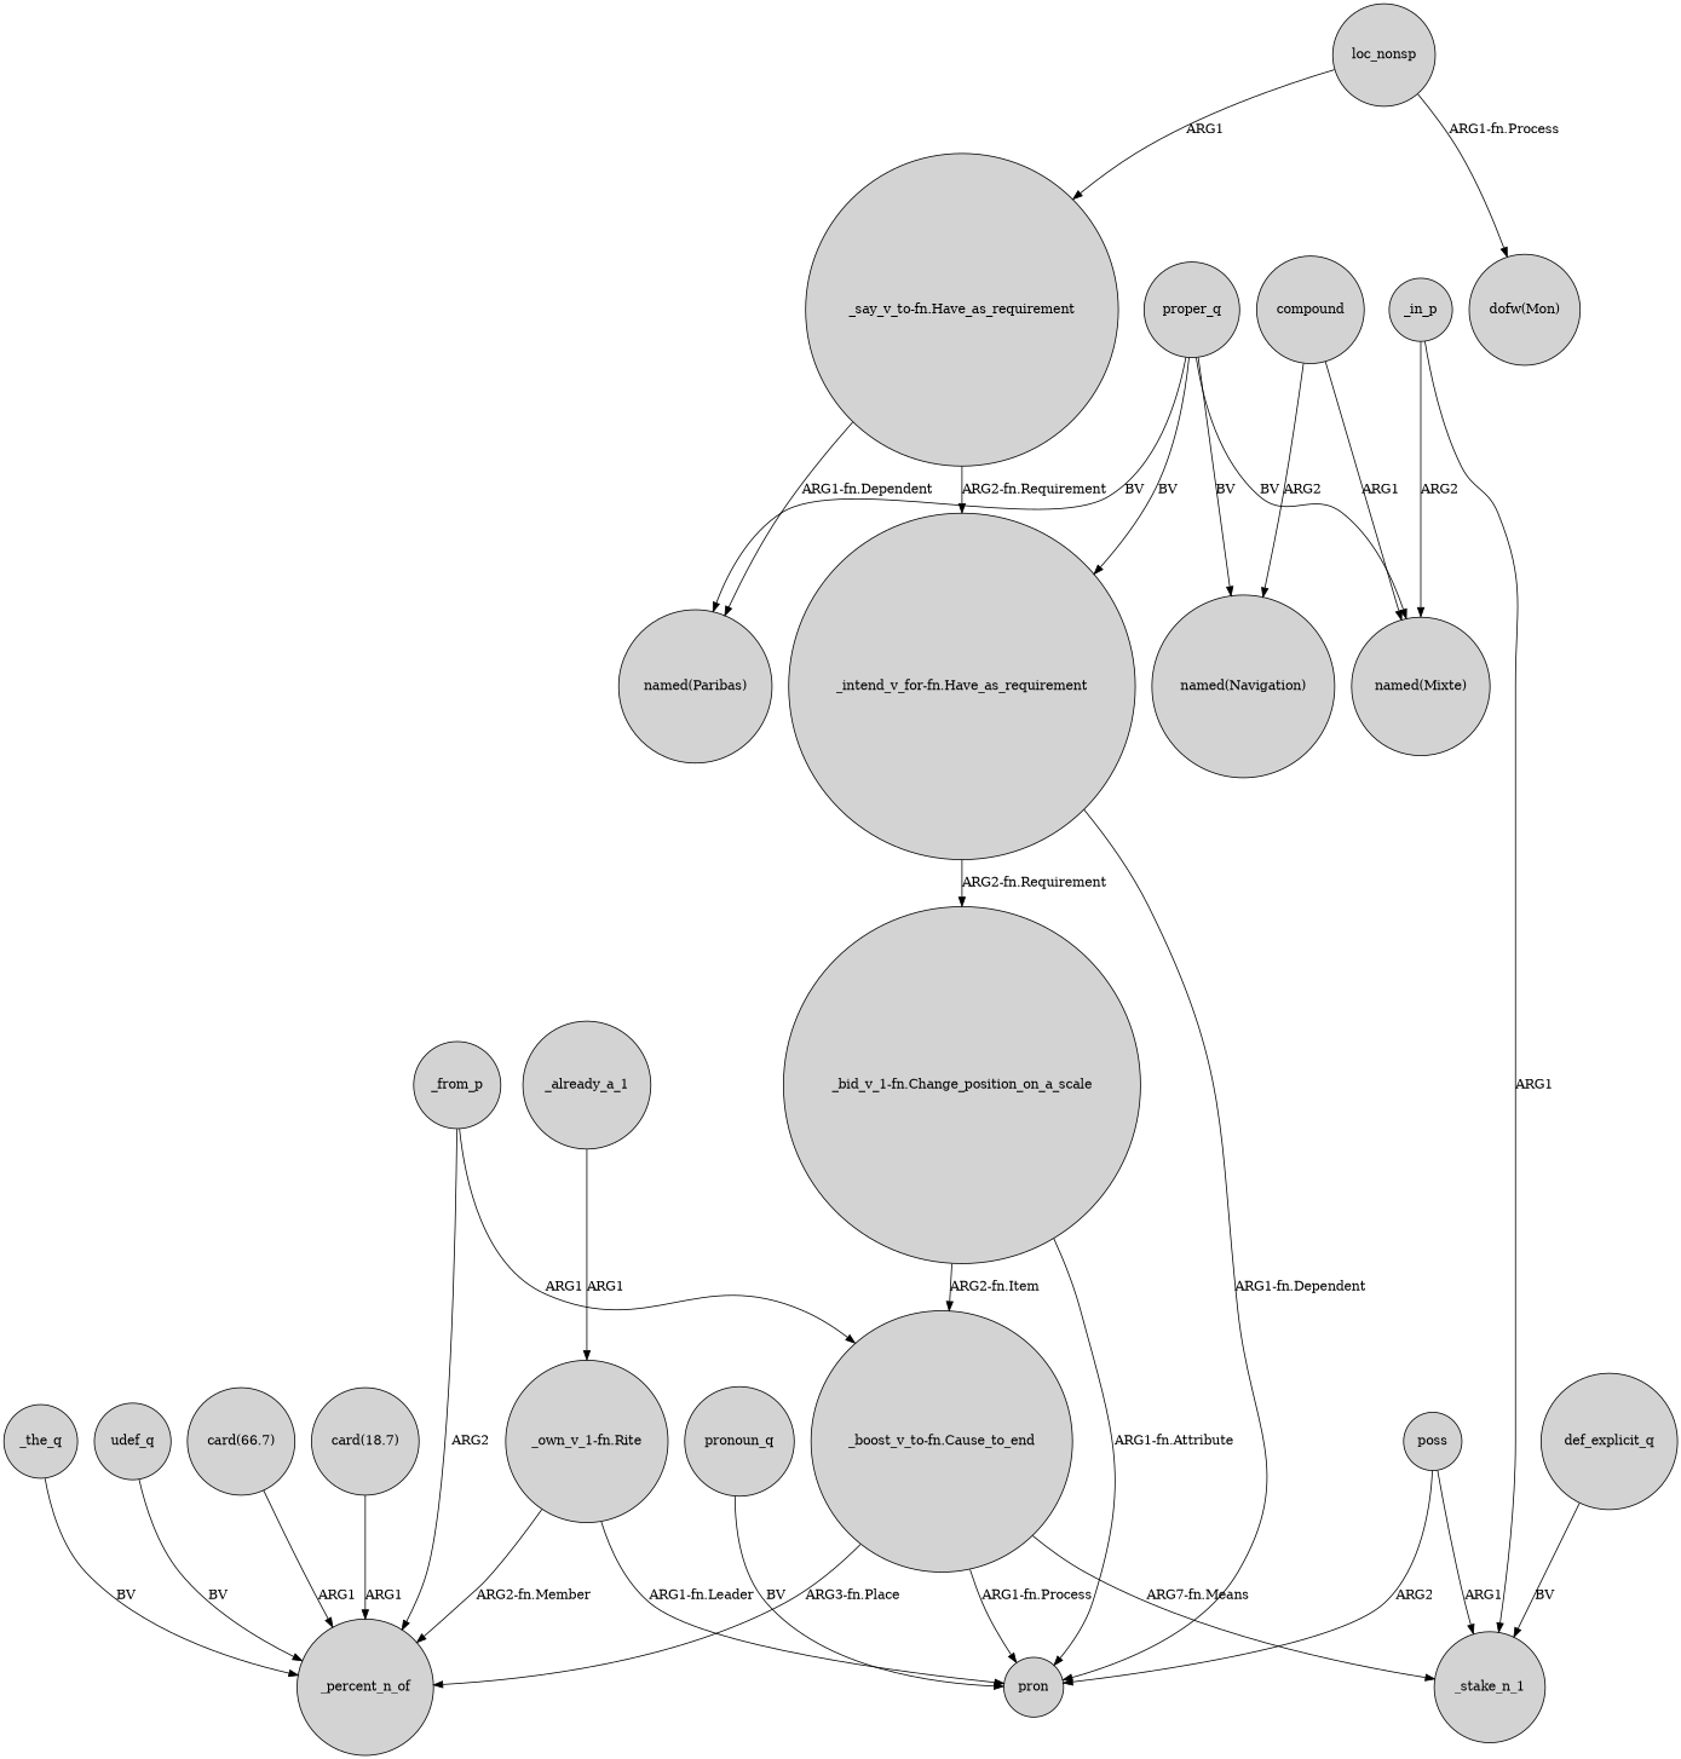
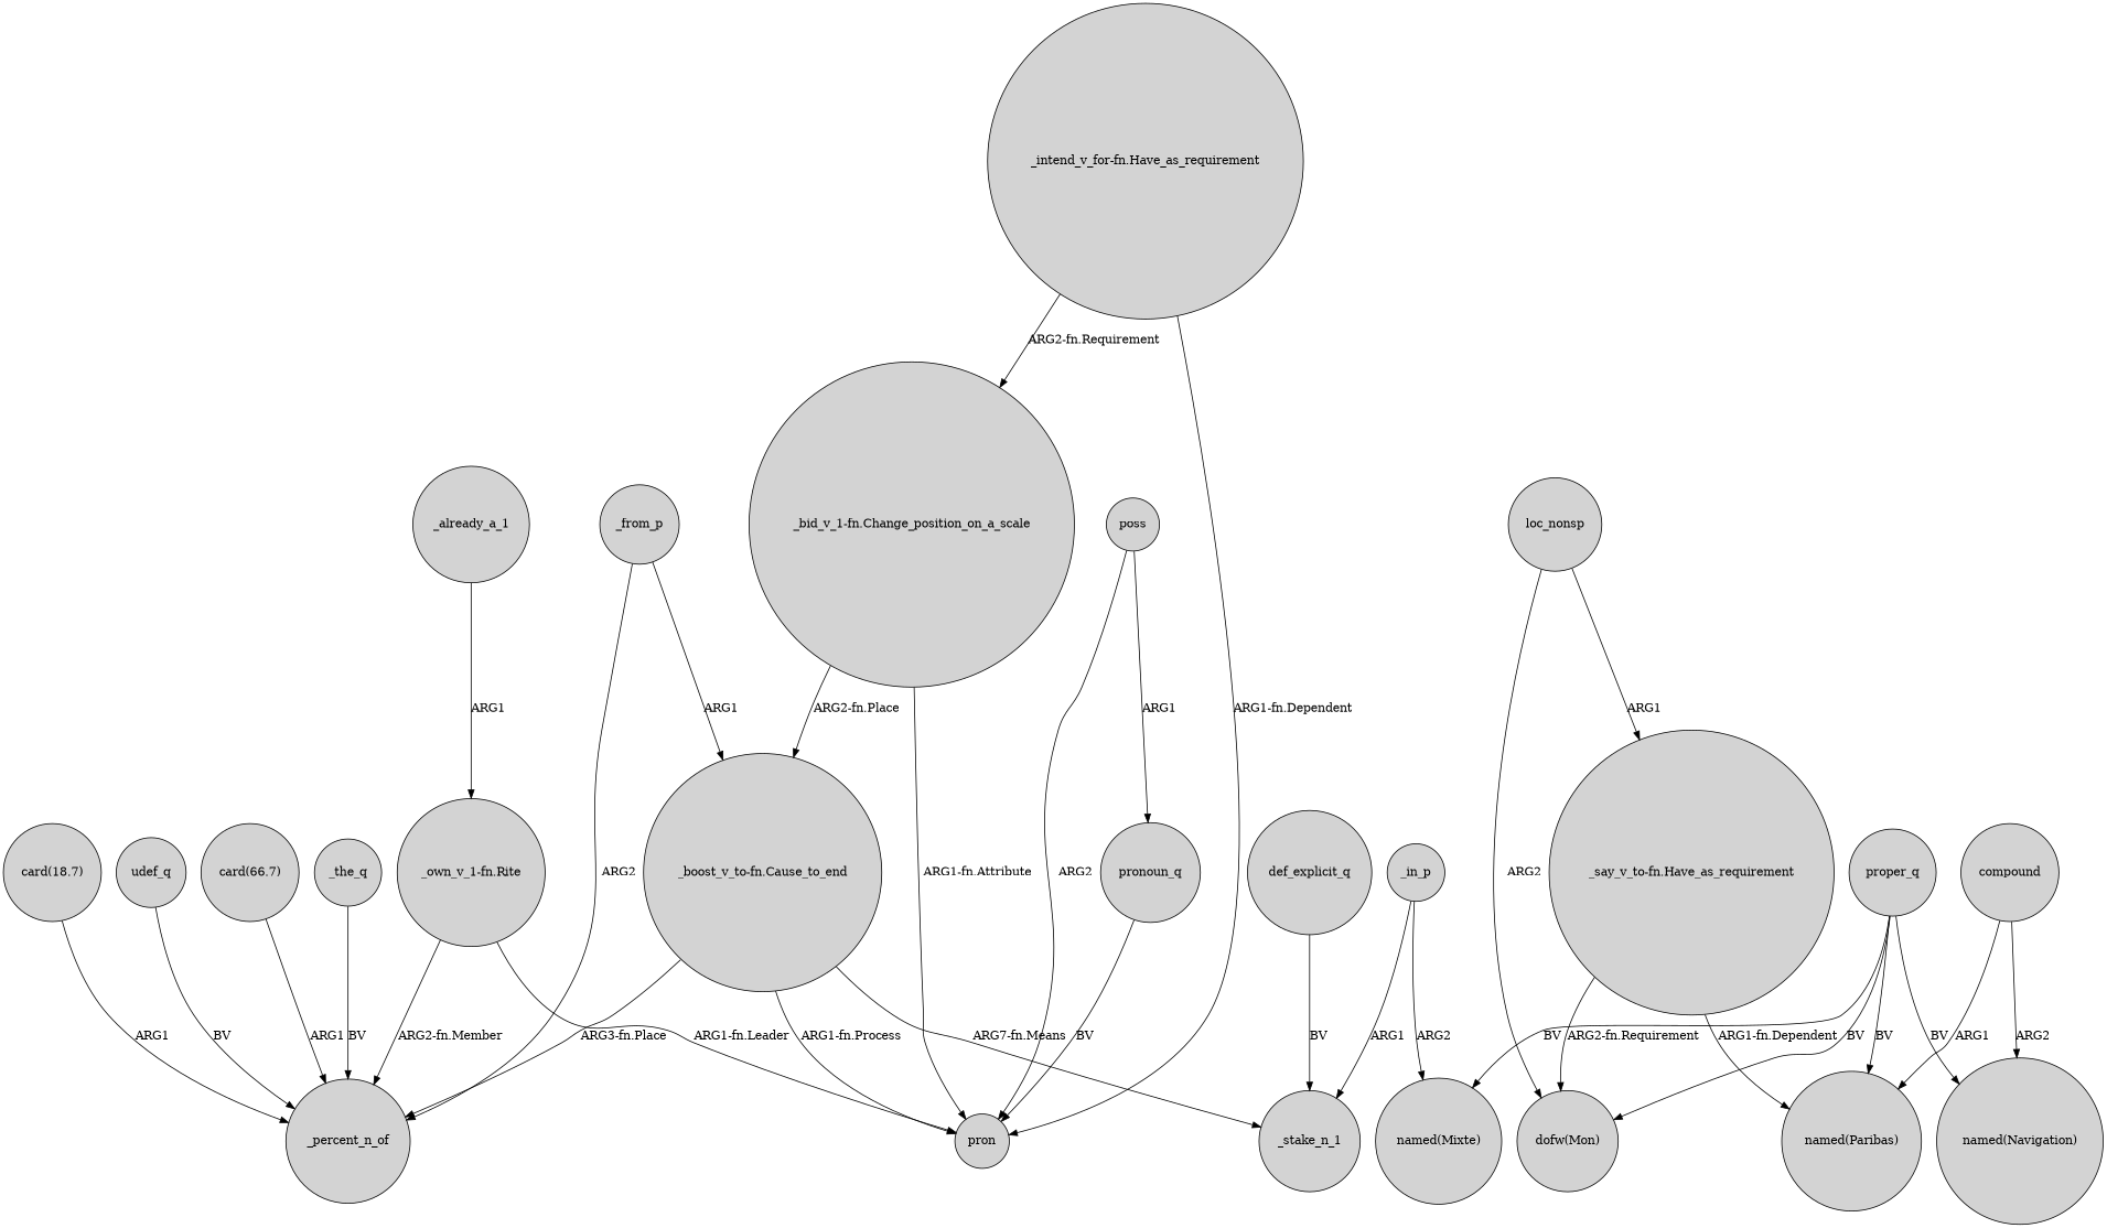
  digraph {
    node [shape=circle style=filled]
    "card(18.7)"
    _percent_n_of
    "_bid_v_1-fn.Change_position_on_a_scale"
    "_boost_v_to-fn.Cause_to_end"
    pron
    _stake_n_1
    "_say_v_to-fn.Have_as_requirement"
    "_intend_v_for-fn.Have_as_requirement"
    "named(Paribas)"
    _in_p
    "named(Mixte)"
    _already_a_1
    "_own_v_1-fn.Rite"
    proper_q
    "named(Navigation)"
    "dofw(Mon)"
    loc_nonsp
    compound
    _the_q
    pronoun_q
    poss
    udef_q
    "card(66.7)"
    def_explicit_q
    _from_p
    "card(18.7)" -> _percent_n_of [label=ARG1]
-   "_bid_v_1-fn.Change_position_on_a_scale" -> "_boost_v_to-fn.Cause_to_end" [label="ARG2-fn.Item"]
+   "_bid_v_1-fn.Change_position_on_a_scale" -> "_boost_v_to-fn.Cause_to_end" [label="ARG2-fn.Place"]
    "_bid_v_1-fn.Change_position_on_a_scale" -> pron [label="ARG1-fn.Attribute"]
    "_boost_v_to-fn.Cause_to_end" -> _percent_n_of [label="ARG3-fn.Place"]
    "_boost_v_to-fn.Cause_to_end" -> pron [label="ARG1-fn.Process"]
    "_boost_v_to-fn.Cause_to_end" -> _stake_n_1 [label="ARG7-fn.Means"]
-   "_say_v_to-fn.Have_as_requirement" -> "_intend_v_for-fn.Have_as_requirement" [label="ARG2-fn.Requirement"]
+   "_say_v_to-fn.Have_as_requirement" -> "dofw(Mon)" [label="ARG2-fn.Requirement"]
    "_say_v_to-fn.Have_as_requirement" -> "named(Paribas)" [label="ARG1-fn.Dependent"]
    "_intend_v_for-fn.Have_as_requirement" -> "_bid_v_1-fn.Change_position_on_a_scale" [label="ARG2-fn.Requirement"]
    "_intend_v_for-fn.Have_as_requirement" -> pron [label="ARG1-fn.Dependent"]
    _in_p -> _stake_n_1 [label=ARG1]
    _in_p -> "named(Mixte)" [label=ARG2]
    _already_a_1 -> "_own_v_1-fn.Rite" [label=ARG1]
    "_own_v_1-fn.Rite" -> _percent_n_of [label="ARG2-fn.Member"]
    "_own_v_1-fn.Rite" -> pron [label="ARG1-fn.Leader"]
    proper_q -> "named(Paribas)" [label=BV]
    proper_q -> "named(Mixte)" [label=BV]
    proper_q -> "named(Navigation)" [label=BV]
-   proper_q -> "_intend_v_for-fn.Have_as_requirement" [label=BV]
+   proper_q -> "dofw(Mon)" [label=BV]
    loc_nonsp -> "_say_v_to-fn.Have_as_requirement" [label=ARG1]
-   loc_nonsp -> "dofw(Mon)" [label="ARG1-fn.Process"]
-   compound -> "named(Mixte)" [label=ARG1]
+   loc_nonsp -> "dofw(Mon)" [label=ARG2]
+   compound -> "named(Paribas)" [label=ARG1]
    compound -> "named(Navigation)" [label=ARG2]
    _the_q -> _percent_n_of [label=BV]
    pronoun_q -> pron [label=BV]
    poss -> pron [label=ARG2]
-   poss -> _stake_n_1 [label=ARG1]
+   poss -> pronoun_q [label=ARG1]
    udef_q -> _percent_n_of [label=BV]
    "card(66.7)" -> _percent_n_of [label=ARG1]
    def_explicit_q -> _stake_n_1 [label=BV]
    _from_p -> _percent_n_of [label=ARG2]
    _from_p -> "_boost_v_to-fn.Cause_to_end" [label=ARG1]
  }
